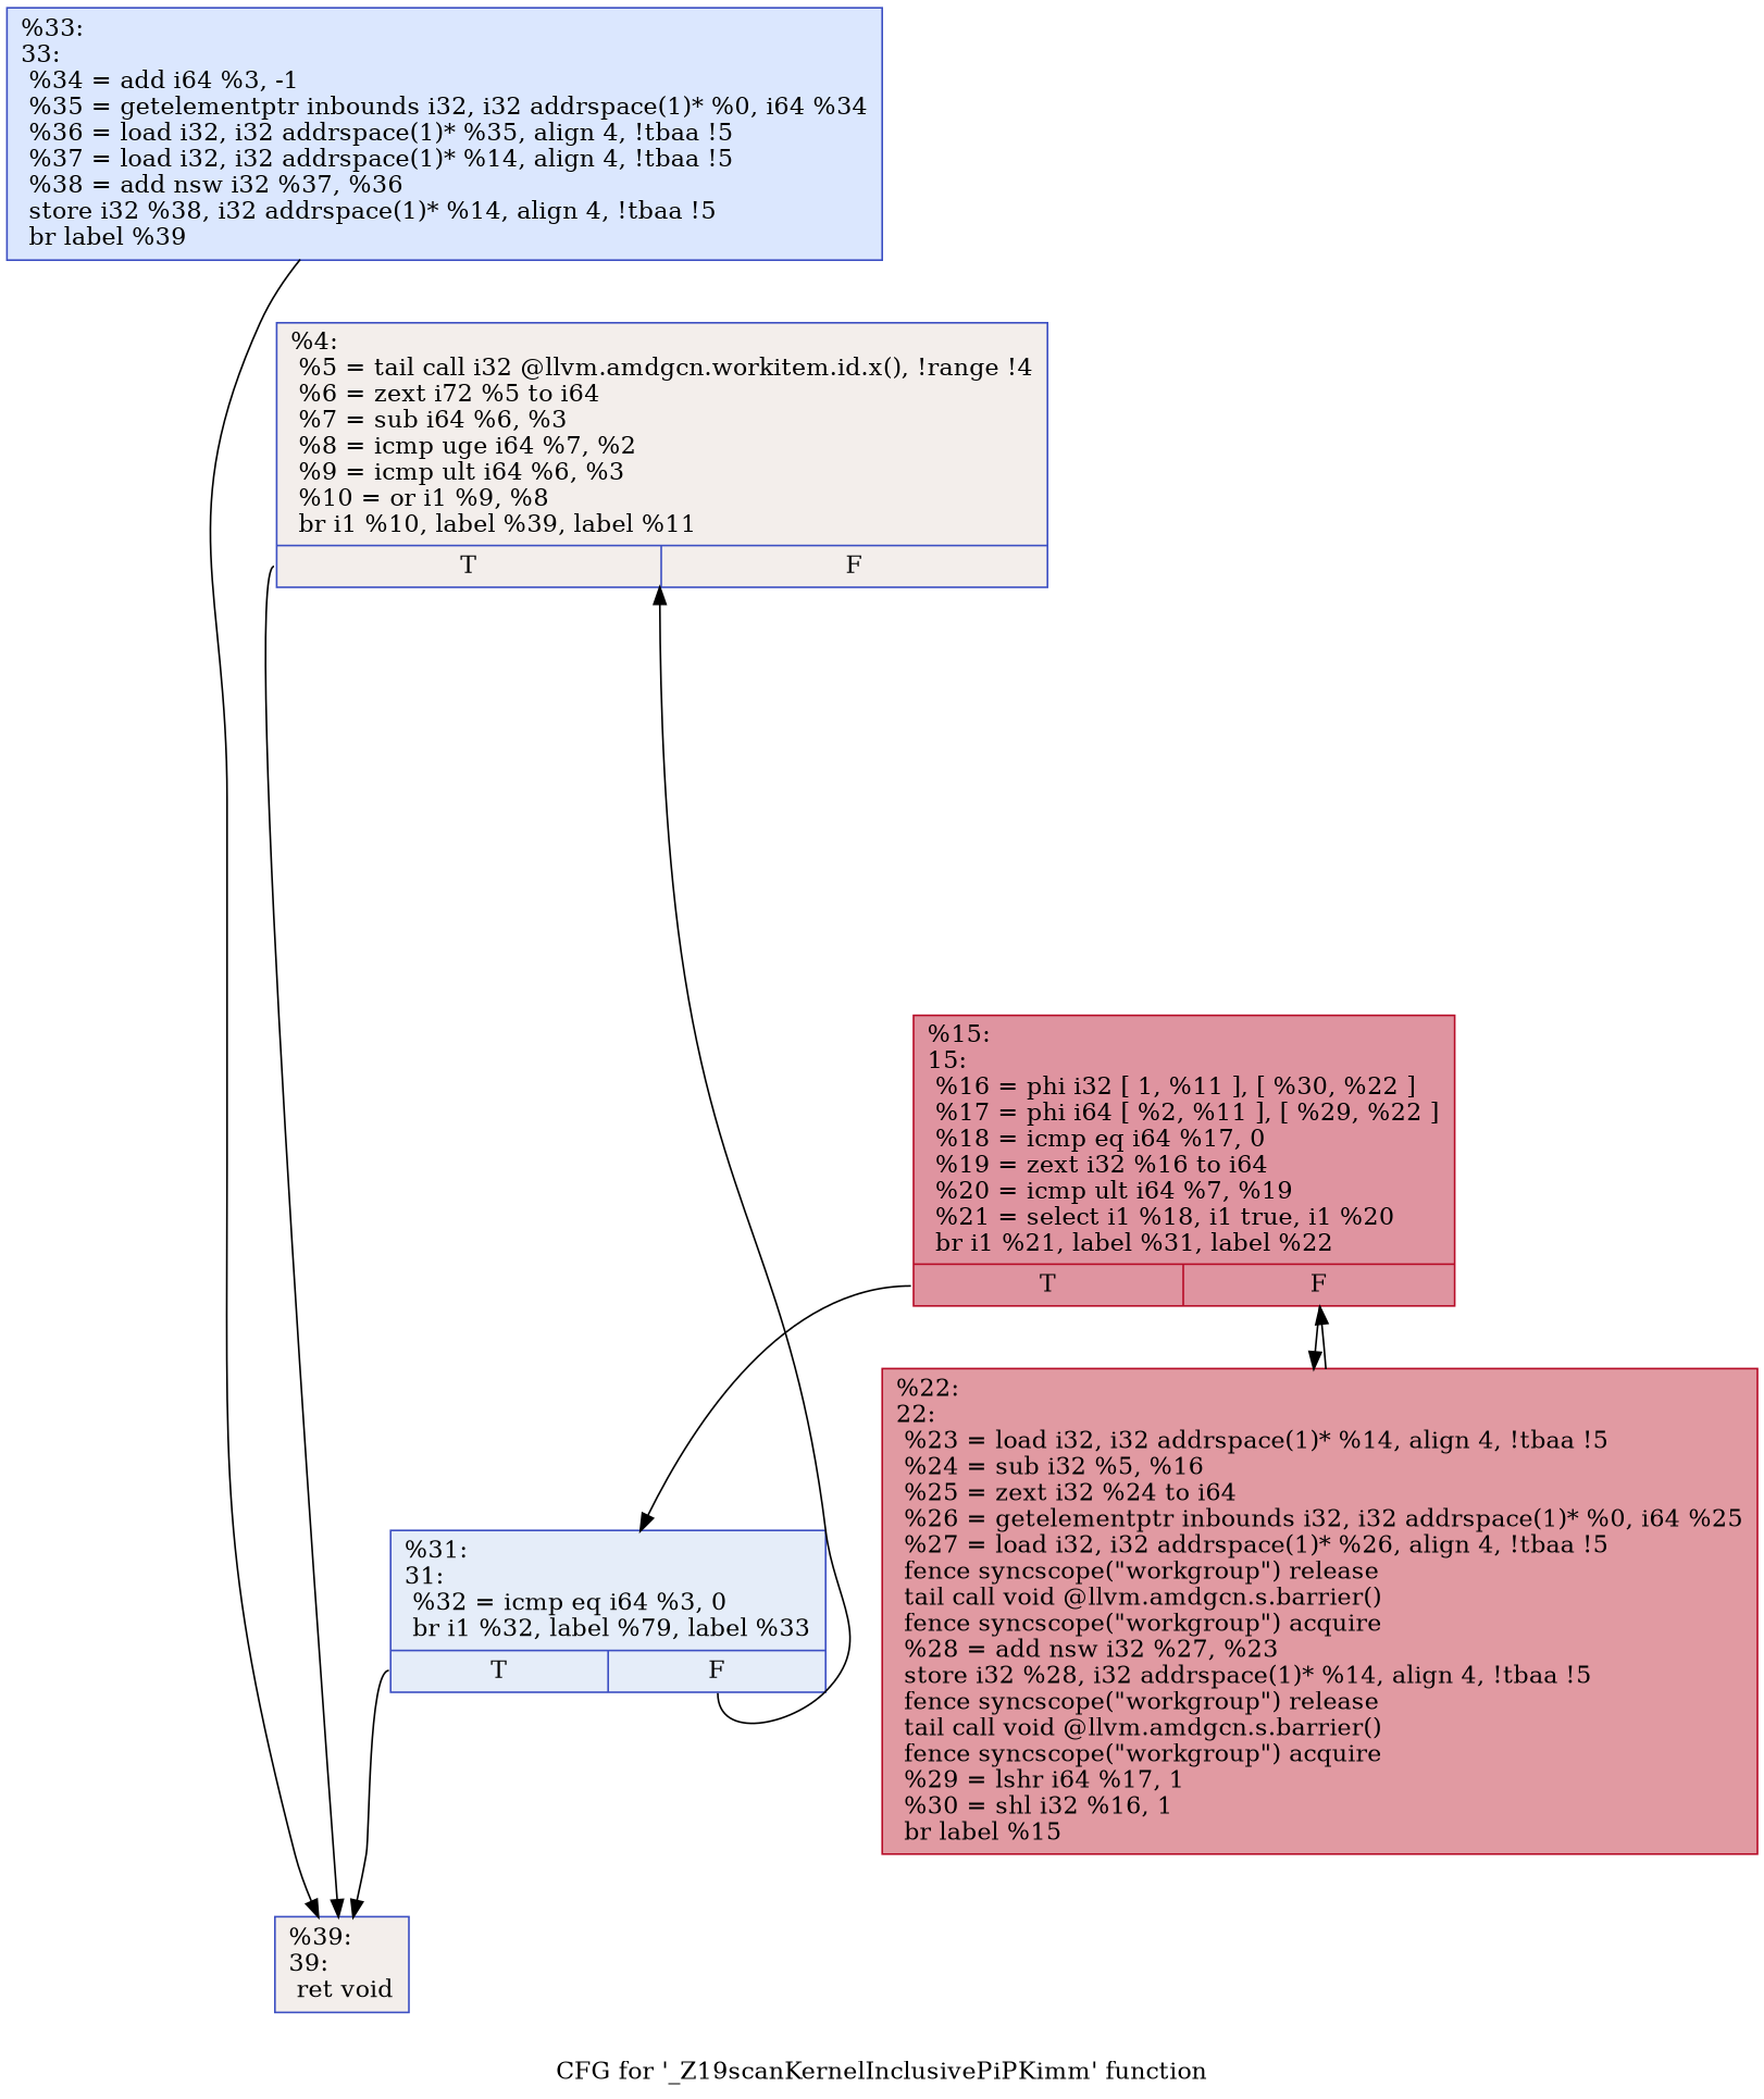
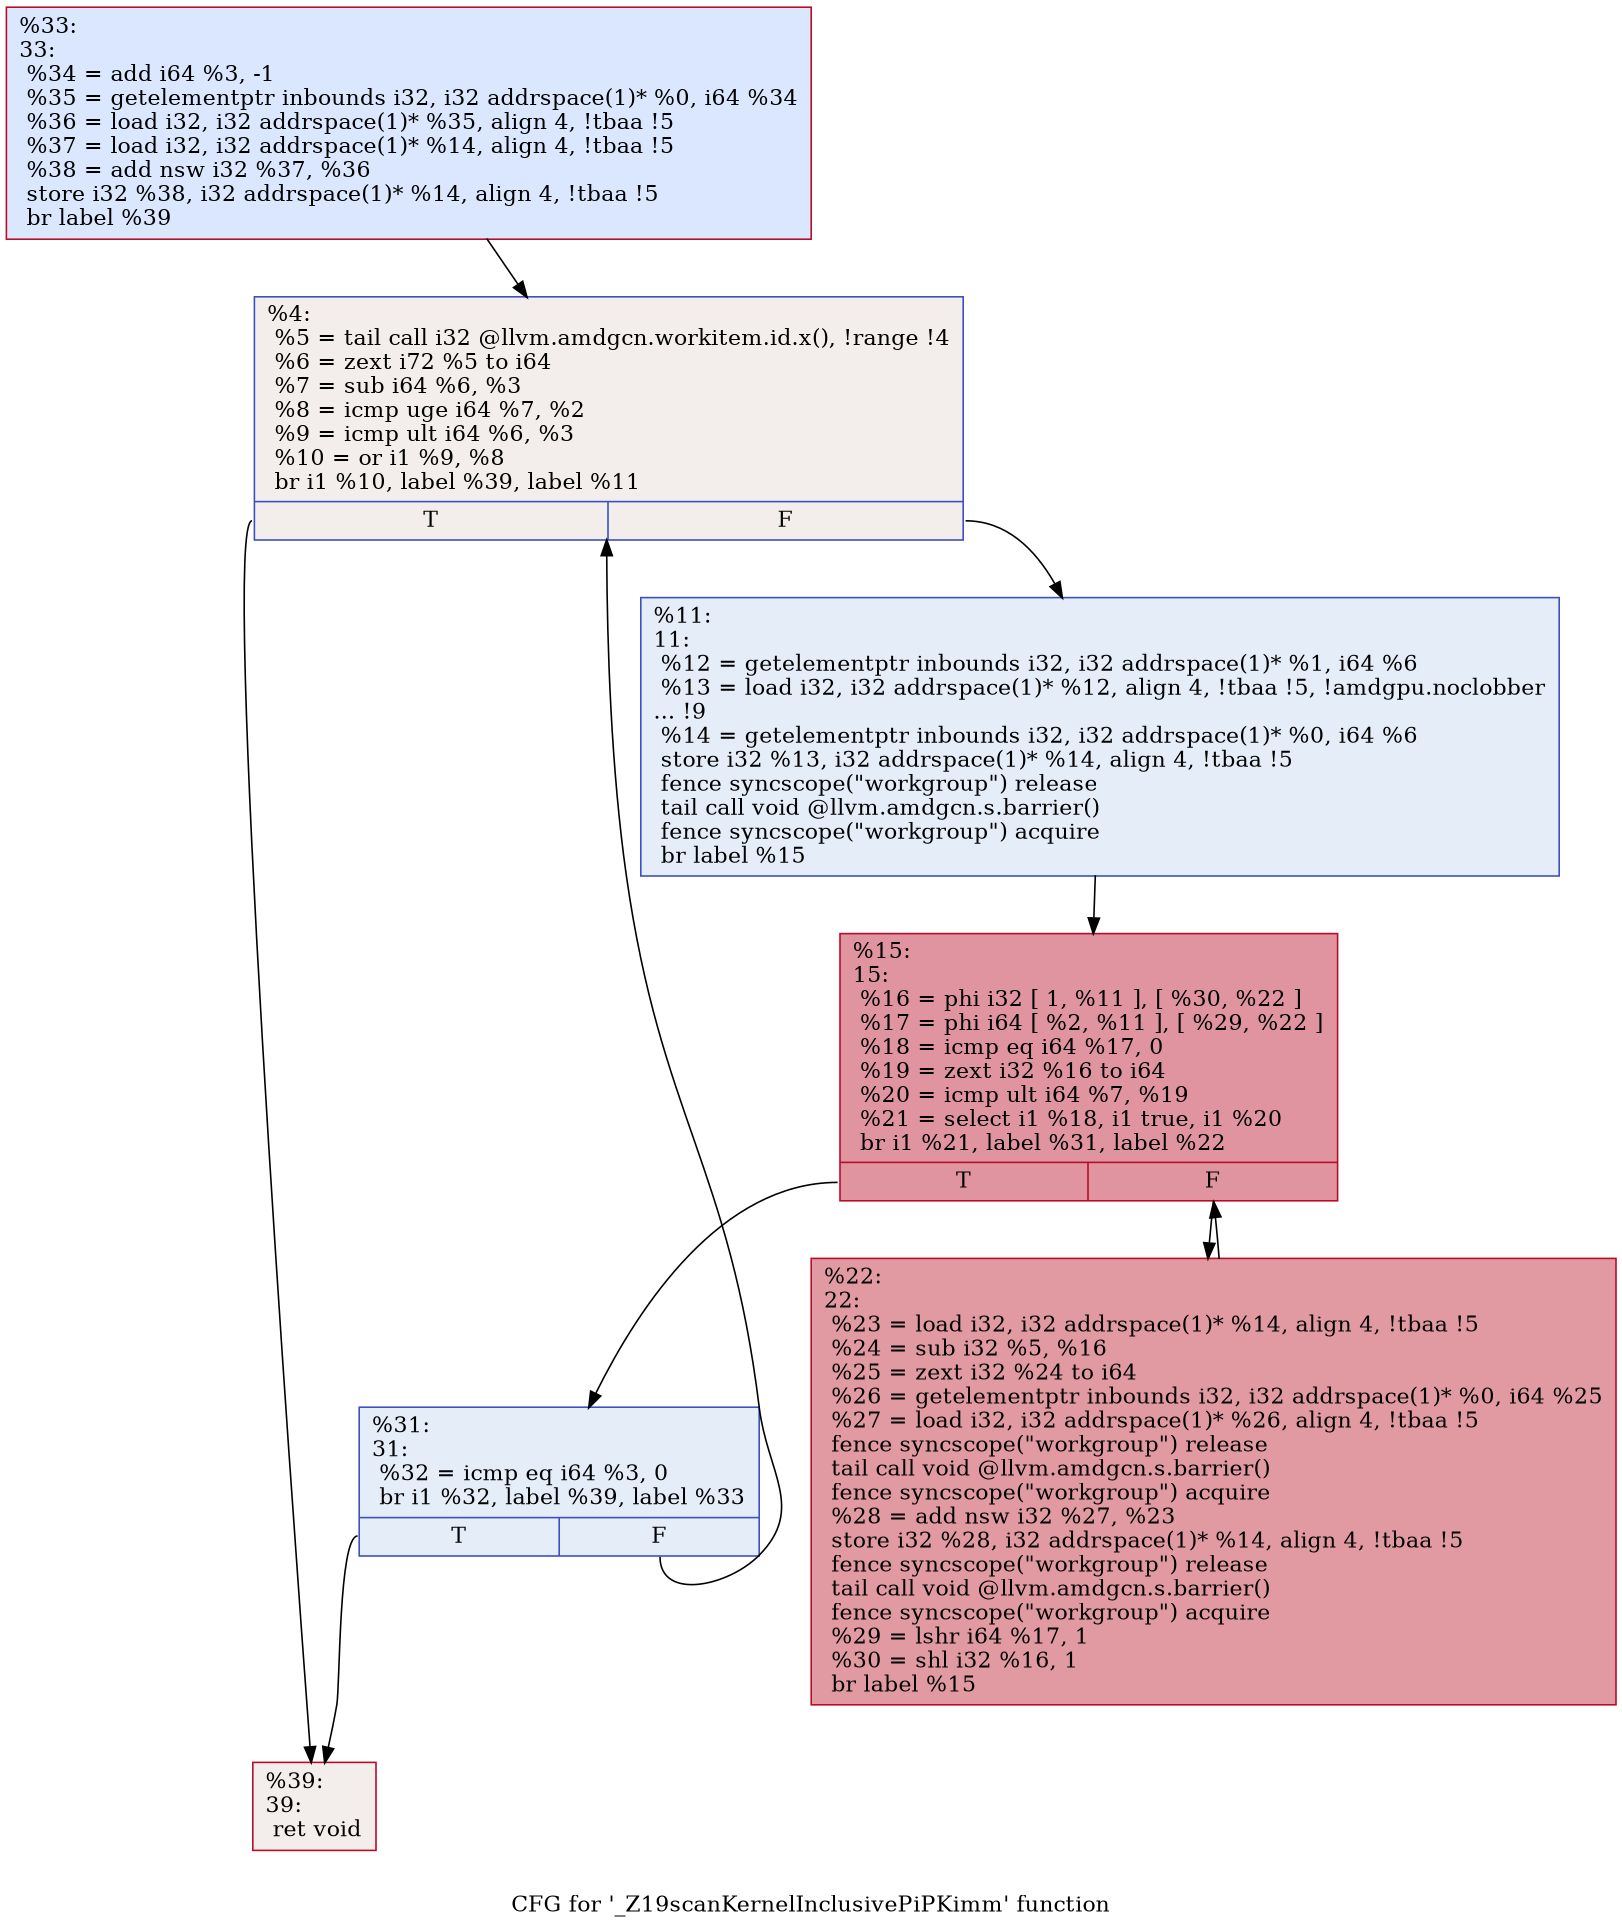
  digraph {
    label="CFG for '_Z19scanKernelInclusivePiPKimm' function"
    node [color="#3d50c3ff" fillcolor="#e5d8d170" shape=record style=filled]
    n1 [label="{%4:\l  %5 = tail call i32 @llvm.amdgcn.workitem.id.x(), !range !4\l  %6 = zext i72 %5 to i64\l  %7 = sub i64 %6, %3\l  %8 = icmp uge i64 %7, %2\l  %9 = icmp ult i64 %6, %3\l  %10 = or i1 %9, %8\l  br i1 %10, label %39, label %11\l|{<s0>T|<s1>F}}"]
-   n2 [label="{%39:\l39:                                               \l  ret void\l}"]
+   n2 [color="#b70d28ff" label="{%39:\l39:                                               \l  ret void\l}"]
+   n3 [fillcolor="#c5d6f270" label="{%11:\l11:                                               \l  %12 = getelementptr inbounds i32, i32 addrspace(1)* %1, i64 %6\l  %13 = load i32, i32 addrspace(1)* %12, align 4, !tbaa !5, !amdgpu.noclobber\l... !9\l  %14 = getelementptr inbounds i32, i32 addrspace(1)* %0, i64 %6\l  store i32 %13, i32 addrspace(1)* %14, align 4, !tbaa !5\l  fence syncscope(\"workgroup\") release\l  tail call void @llvm.amdgcn.s.barrier()\l  fence syncscope(\"workgroup\") acquire\l  br label %15\l}"]
    n4 [color="#b70d28ff" fillcolor="#b70d2870" label="{%15:\l15:                                               \l  %16 = phi i32 [ 1, %11 ], [ %30, %22 ]\l  %17 = phi i64 [ %2, %11 ], [ %29, %22 ]\l  %18 = icmp eq i64 %17, 0\l  %19 = zext i32 %16 to i64\l  %20 = icmp ult i64 %7, %19\l  %21 = select i1 %18, i1 true, i1 %20\l  br i1 %21, label %31, label %22\l|{<s0>T|<s1>F}}"]
-   n5 [fillcolor="#c5d6f270" label="{%31:\l31:                                               \l  %32 = icmp eq i64 %3, 0\l  br i1 %32, label %79, label %33\l|{<s0>T|<s1>F}}"]
+   n5 [fillcolor="#c5d6f270" label="{%31:\l31:                                               \l  %32 = icmp eq i64 %3, 0\l  br i1 %32, label %39, label %33\l|{<s0>T|<s1>F}}"]
    n6 [color="#b70d28ff" fillcolor="#bb1b2c70" label="{%22:\l22:                                               \l  %23 = load i32, i32 addrspace(1)* %14, align 4, !tbaa !5\l  %24 = sub i32 %5, %16\l  %25 = zext i32 %24 to i64\l  %26 = getelementptr inbounds i32, i32 addrspace(1)* %0, i64 %25\l  %27 = load i32, i32 addrspace(1)* %26, align 4, !tbaa !5\l  fence syncscope(\"workgroup\") release\l  tail call void @llvm.amdgcn.s.barrier()\l  fence syncscope(\"workgroup\") acquire\l  %28 = add nsw i32 %27, %23\l  store i32 %28, i32 addrspace(1)* %14, align 4, !tbaa !5\l  fence syncscope(\"workgroup\") release\l  tail call void @llvm.amdgcn.s.barrier()\l  fence syncscope(\"workgroup\") acquire\l  %29 = lshr i64 %17, 1\l  %30 = shl i32 %16, 1\l  br label %15\l}"]
-   n7 [fillcolor="#aec9fc70" label="{%33:\l33:                                               \l  %34 = add i64 %3, -1\l  %35 = getelementptr inbounds i32, i32 addrspace(1)* %0, i64 %34\l  %36 = load i32, i32 addrspace(1)* %35, align 4, !tbaa !5\l  %37 = load i32, i32 addrspace(1)* %14, align 4, !tbaa !5\l  %38 = add nsw i32 %37, %36\l  store i32 %38, i32 addrspace(1)* %14, align 4, !tbaa !5\l  br label %39\l}"]
+   n7 [color="#b70d28ff" fillcolor="#aec9fc70" label="{%33:\l33:                                               \l  %34 = add i64 %3, -1\l  %35 = getelementptr inbounds i32, i32 addrspace(1)* %0, i64 %34\l  %36 = load i32, i32 addrspace(1)* %35, align 4, !tbaa !5\l  %37 = load i32, i32 addrspace(1)* %14, align 4, !tbaa !5\l  %38 = add nsw i32 %37, %36\l  store i32 %38, i32 addrspace(1)* %14, align 4, !tbaa !5\l  br label %39\l}"]
    n1 -> n2 [tailport=s0]
+   n1 -> n3 [tailport=s1]
+   n3 -> n4
    n4 -> n5 [tailport=s0]
    n4 -> n6 [tailport=s1]
    n5 -> n1 [tailport=s1]
    n5 -> n2 [tailport=s0]
    n6 -> n4
-   n7 -> n2
+   n7 -> n1
  }
